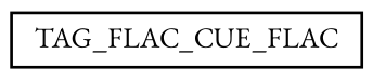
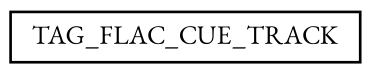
  digraph {
    rankdir=LR
    fontname="EB Garamond"
-   n1 [color=black fillcolor=white fontname="EB Garamond" fontsize=10 height=0.2 label=TAG_FLAC_CUE_FLAC shape=record style=filled width=0.4]
+   n1 [color=black fillcolor=white fontname="EB Garamond" fontsize=10 height=0.2 label=TAG_FLAC_CUE_TRACK shape=record style=filled width=0.4]
  }
